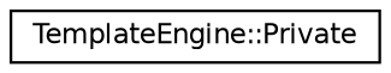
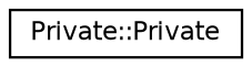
  digraph {
    rankdir=LR
-   n1 [color=black fillcolor=white fontname=Helvetica fontsize=10 height=0.2 label="TemplateEngine::Private" shape=box style=filled width=0.4]
+   n1 [color=black fillcolor=white fontname=Helvetica fontsize=10 height=0.2 label="Private::Private" shape=box style=filled width=0.4]
  }
